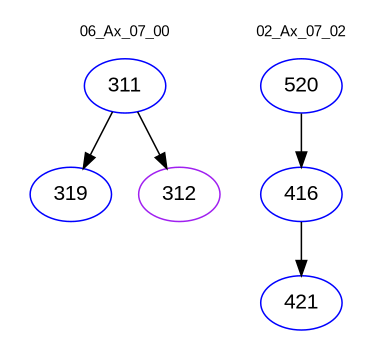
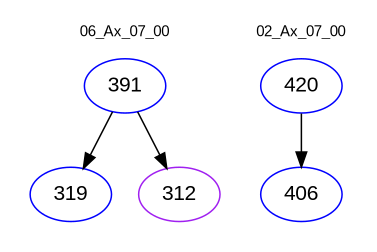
  digraph {
    fontname="Liberation Sans"
    node [color=blue fontname="Liberation Sans"]
    edge [color=black fontname="Liberation Sans"]
-   n1 [label=311]
+   n1 [label=391]
    n2 [label=319]
    n3 [color=purple label=312]
-   n4 [label=416]
-   n5 [label=421]
-   n6 [label=520]
+   n4 [label=406]
+   n6 [label=420]
    subgraph cluster_1 {
      color=white
      fontsize=10
      label="06_Ax_07_00"
      n1
      n2
      n3
    }
    subgraph cluster_2 {
      color=white
      fontsize=10
-     label="02_Ax_07_02"
+     label="02_Ax_07_00"
      n4
-     n5
      n6
    }
    n1 -> n2
    n1 -> n3
-   n4 -> n5
    n6 -> n4
  }
